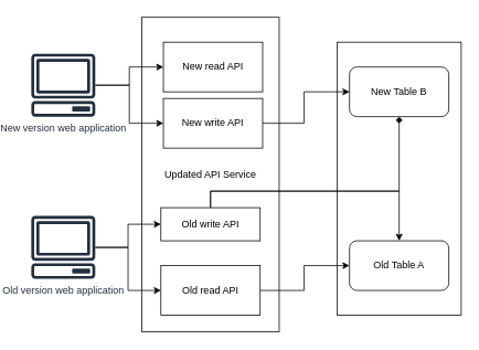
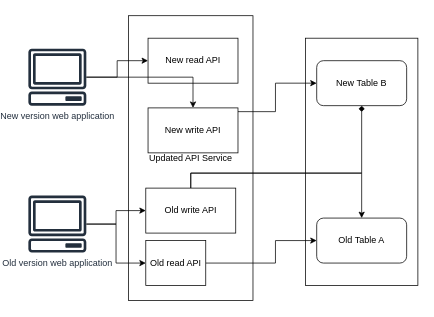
  <mxCell id="0" />
  <mxCell id="1" parent="0" />
  <mxCell id="2" value="" style="rounded=0;whiteSpace=wrap;html=1;" parent="1" vertex="1"><mxGeometry x="390" y="50" width="150" height="330" as="geometry" /></mxCell>
  <mxCell id="3" value="Updated API Service" style="rounded=0;whiteSpace=wrap;html=1;" parent="1" vertex="1"><mxGeometry x="154" y="20" width="166" height="380" as="geometry" /></mxCell>
  <mxCell id="4" value="New read API" style="rounded=0;whiteSpace=wrap;html=1;" parent="1" vertex="1"><mxGeometry x="180" y="50" width="120" height="60" as="geometry" /></mxCell>
  <mxCell id="5" style="edgeStyle=orthogonalEdgeStyle;rounded=0;orthogonalLoop=1;jettySize=auto;html=1;entryX=0.5;entryY=1;entryDx=0;entryDy=0;endArrow=diamond;" parent="1" source="7" target="19" edge="1"><mxGeometry relative="1" as="geometry"><Array as="points"><mxPoint x="237" y="230" /><mxPoint x="465" y="230" /></Array></mxGeometry></mxCell>
  <mxCell id="6" style="edgeStyle=orthogonalEdgeStyle;rounded=0;orthogonalLoop=1;jettySize=auto;html=1;entryX=0.5;entryY=0;entryDx=0;entryDy=0;" parent="1" source="7" target="18" edge="1"><mxGeometry relative="1" as="geometry"><Array as="points"><mxPoint x="237" y="230" /><mxPoint x="465" y="230" /></Array></mxGeometry></mxCell>
- <mxCell id="7" value="Old write API" style="rounded=0;whiteSpace=wrap;html=1;" parent="1" vertex="1"><mxGeometry x="177" y="250" width="120" height="40" as="geometry" /></mxCell>
+ <mxCell id="7" value="Old write API" style="rounded=0;whiteSpace=wrap;html=1;" parent="1" vertex="1"><mxGeometry x="177" y="250" width="120" height="60" as="geometry" /></mxCell>
  <mxCell id="8" style="edgeStyle=orthogonalEdgeStyle;rounded=0;orthogonalLoop=1;jettySize=auto;html=1;" parent="1" source="10" target="7" edge="1"><mxGeometry relative="1" as="geometry" /></mxCell>
  <mxCell id="9" style="edgeStyle=orthogonalEdgeStyle;rounded=0;orthogonalLoop=1;jettySize=auto;html=1;" parent="1" source="10" target="15" edge="1"><mxGeometry relative="1" as="geometry" /></mxCell>
  <mxCell id="10" value="Old version web application" style="sketch=0;outlineConnect=0;fontColor=#232F3E;gradientColor=none;fillColor=#232F3D;strokeColor=none;dashed=0;verticalLabelPosition=bottom;verticalAlign=top;align=center;html=1;fontSize=12;fontStyle=0;aspect=fixed;pointerEvents=1;shape=mxgraph.aws4.client;" parent="1" vertex="1"><mxGeometry x="20" y="260" width="78" height="76" as="geometry" /></mxCell>
  <mxCell id="11" style="edgeStyle=orthogonalEdgeStyle;rounded=0;orthogonalLoop=1;jettySize=auto;html=1;" parent="1" source="13" target="4" edge="1"><mxGeometry relative="1" as="geometry" /></mxCell>
  <mxCell id="12" style="edgeStyle=orthogonalEdgeStyle;rounded=0;orthogonalLoop=1;jettySize=auto;html=1;" parent="1" source="13" target="17" edge="1"><mxGeometry relative="1" as="geometry" /></mxCell>
  <mxCell id="13" value="New version web application" style="sketch=0;outlineConnect=0;fontColor=#232F3E;gradientColor=none;fillColor=#232F3D;strokeColor=none;dashed=0;verticalLabelPosition=bottom;verticalAlign=top;align=center;html=1;fontSize=12;fontStyle=0;aspect=fixed;pointerEvents=1;shape=mxgraph.aws4.client;" parent="1" vertex="1"><mxGeometry x="20" y="64" width="78" height="76" as="geometry" /></mxCell>
  <mxCell id="14" style="edgeStyle=orthogonalEdgeStyle;rounded=0;orthogonalLoop=1;jettySize=auto;html=1;" parent="1" source="15" target="18" edge="1"><mxGeometry relative="1" as="geometry"><Array as="points"><mxPoint x="350" y="350" /><mxPoint x="350" y="320" /></Array></mxGeometry></mxCell>
- <mxCell id="15" value="Old read API" style="rounded=0;whiteSpace=wrap;html=1;" parent="1" vertex="1"><mxGeometry x="177" y="320" width="120" height="60" as="geometry" /></mxCell>
+ <mxCell id="15" value="Old read API" style="rounded=0;whiteSpace=wrap;html=1;" parent="1" vertex="1"><mxGeometry x="177" y="320" width="80" height="60" as="geometry" /></mxCell>
  <mxCell id="16" style="edgeStyle=orthogonalEdgeStyle;rounded=0;orthogonalLoop=1;jettySize=auto;html=1;" parent="1" source="17" target="19" edge="1"><mxGeometry relative="1" as="geometry"><Array as="points"><mxPoint x="350" y="148" /><mxPoint x="350" y="110" /></Array></mxGeometry></mxCell>
- <mxCell id="17" value="New write API" style="rounded=0;whiteSpace=wrap;html=1;" parent="1" vertex="1"><mxGeometry x="180" y="118" width="120" height="60" as="geometry" /></mxCell>
+ <mxCell id="17" value="New write API" style="rounded=0;whiteSpace=wrap;html=1;" parent="1" vertex="1"><mxGeometry x="180" y="143" width="120" height="60" as="geometry" /></mxCell>
  <mxCell id="18" value="Old Table A" style="rounded=1;whiteSpace=wrap;html=1;" parent="1" vertex="1"><mxGeometry x="405" y="290" width="120" height="60" as="geometry" /></mxCell>
  <mxCell id="19" value="New Table B" style="rounded=1;whiteSpace=wrap;html=1;" parent="1" vertex="1"><mxGeometry x="405" y="80" width="120" height="60" as="geometry" /></mxCell>
